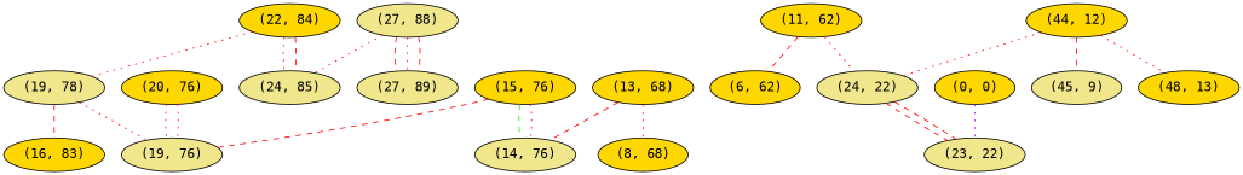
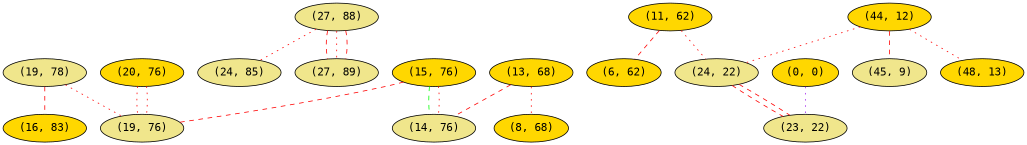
  graph {
    fontname="DejaVu Sans Mono"
    node [fillcolor=gold fontname="DejaVu Sans Mono" style=filled]
    edge [color=red fontname="DejaVu Sans Mono" style=dotted weight=1]
    "(14, 76)" [fillcolor=khaki]
    "(15, 76)"
    "(19, 76)" [fillcolor=khaki]
    "(24, 85)" [fillcolor=khaki]
-   "(22, 84)"
    "(19, 78)" [fillcolor=khaki]
    "(16, 83)"
    "(20, 76)"
    "(11, 62)"
    "(6, 62)"
    "(24, 22)" [fillcolor=khaki]
    "(13, 68)"
    "(8, 68)"
    "(23, 22)" [fillcolor=khaki]
    "(27, 88)" [fillcolor=khaki]
    "(27, 89)" [fillcolor=khaki]
    "(44, 12)"
    "(45, 9)" [fillcolor=khaki]
    "(48, 13)"
    "(0, 0)"
    "(15, 76)" -- "(14, 76)" [color=green style=dashed weight=2]
    "(15, 76)" -- "(14, 76)"
    "(15, 76)" -- "(19, 76)" [style=dashed]
-   "(22, 84)" -- "(24, 85)"
-   "(22, 84)" -- "(24, 85)" [style=dashed]
-   "(22, 84)" -- "(19, 78)"
    "(19, 78)" -- "(19, 76)"
    "(19, 78)" -- "(16, 83)" [style=dashed]
    "(20, 76)" -- "(19, 76)"
    "(20, 76)" -- "(19, 76)"
    "(11, 62)" -- "(6, 62)" [style=dashed]
    "(11, 62)" -- "(24, 22)"
    "(24, 22)" -- "(23, 22)" [style=dashed]
    "(24, 22)" -- "(23, 22)" [style=dashed]
    "(13, 68)" -- "(14, 76)" [style=dashed]
    "(13, 68)" -- "(8, 68)"
    "(27, 88)" -- "(24, 85)"
    "(27, 88)" -- "(27, 89)" [style=dashed]
    "(27, 88)" -- "(27, 89)"
    "(27, 88)" -- "(27, 89)" [style=dashed]
    "(44, 12)" -- "(24, 22)"
    "(44, 12)" -- "(45, 9)" [style=dashed]
    "(44, 12)" -- "(48, 13)"
    "(0, 0)" -- "(23, 22)" [color=purple weight=4]
  }
